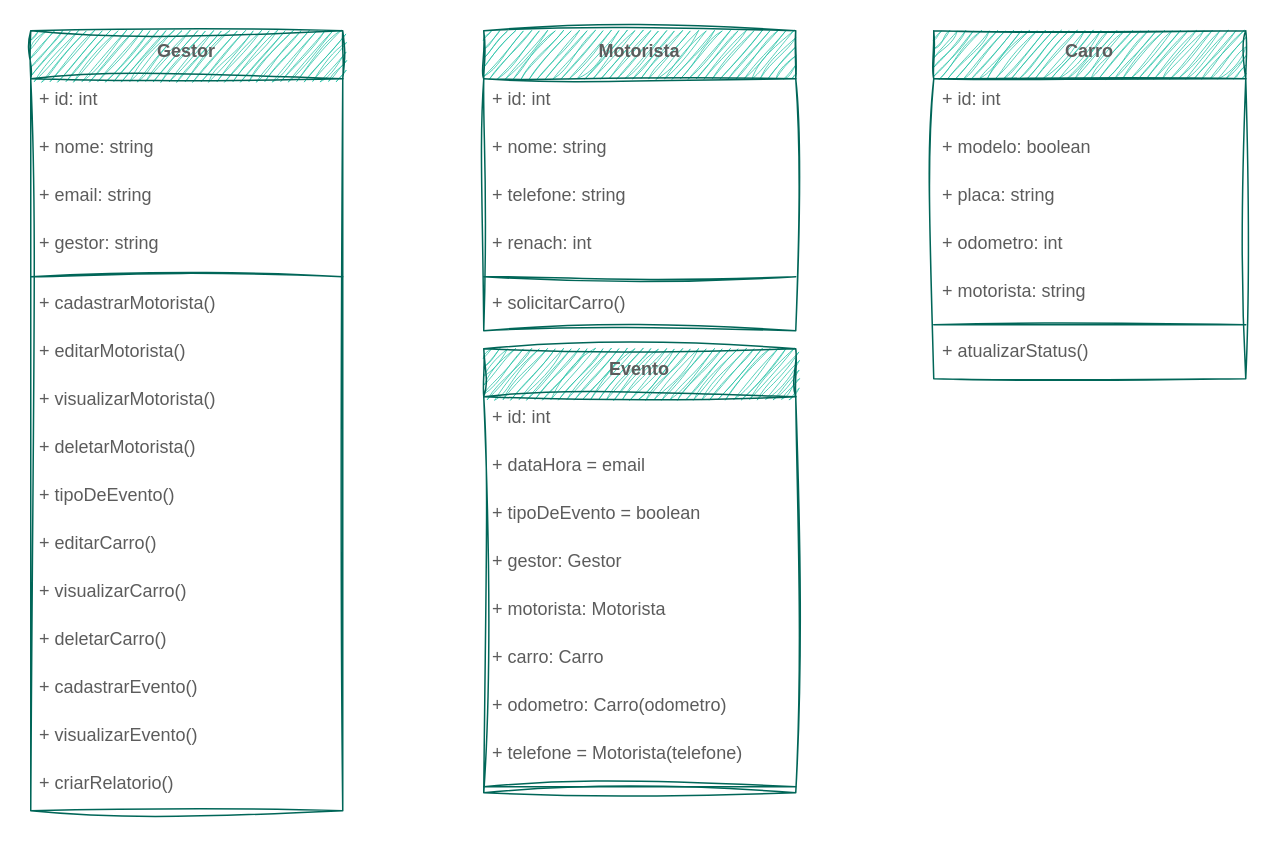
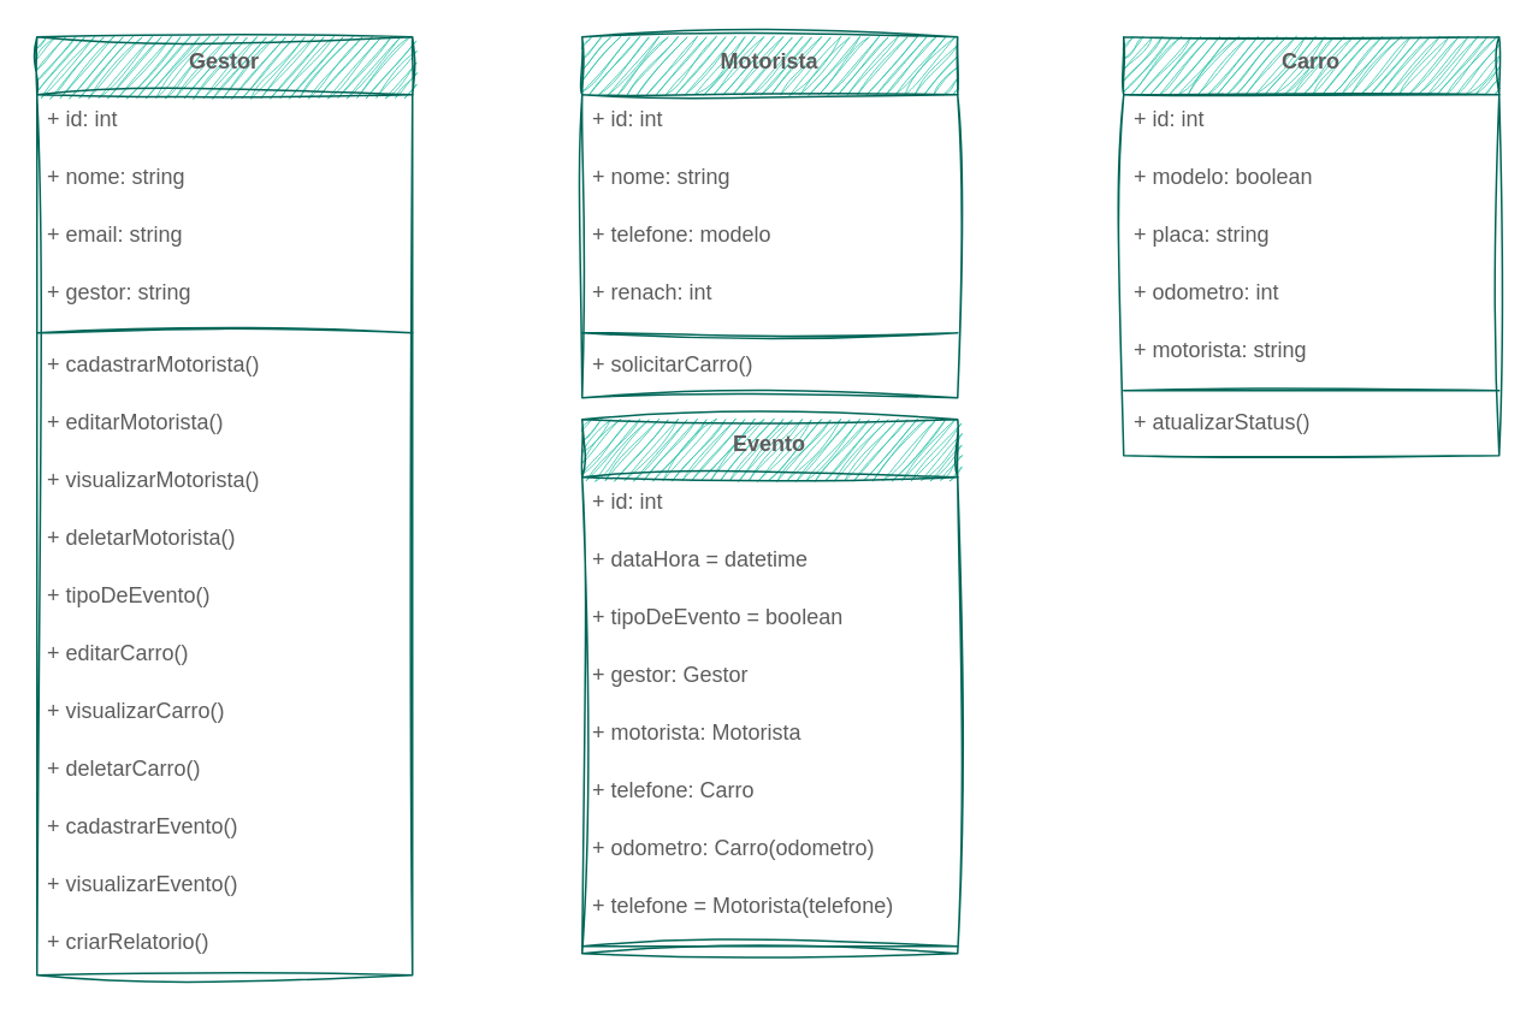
  <mxCell id="0" />
  <mxCell id="1" parent="0" />
  <mxCell id="2" value="Gestor" style="swimlane;fontStyle=1;align=center;verticalAlign=top;childLayout=stackLayout;horizontal=1;startSize=32;horizontalStack=0;resizeParent=1;resizeParentMax=0;resizeLast=0;collapsible=0;marginBottom=0;fillColor=#21C0A5;strokeColor=#006658;labelBackgroundColor=none;fontColor=#5C5C5C;sketch=1;curveFitting=1;jiggle=2;rounded=0;" parent="1" vertex="1"><mxGeometry x="20" y="20" width="208" height="520" as="geometry" /></mxCell>
  <mxCell id="3" value="+ id: int" style="text;strokeColor=none;fillColor=none;align=left;verticalAlign=top;spacingLeft=4;spacingRight=4;overflow=hidden;rotatable=0;points=[[0,0.5],[1,0.5]];portConstraint=eastwest;labelBackgroundColor=none;fontColor=#5C5C5C;sketch=1;curveFitting=1;jiggle=2;rounded=0;" parent="2" vertex="1"><mxGeometry y="32" width="208" height="32" as="geometry" /></mxCell>
  <mxCell id="4" value="+ nome: string" style="text;strokeColor=none;fillColor=none;align=left;verticalAlign=top;spacingLeft=4;spacingRight=4;overflow=hidden;rotatable=0;points=[[0,0.5],[1,0.5]];portConstraint=eastwest;labelBackgroundColor=none;fontColor=#5C5C5C;sketch=1;curveFitting=1;jiggle=2;rounded=0;" parent="2" vertex="1"><mxGeometry y="64" width="208" height="32" as="geometry" /></mxCell>
  <mxCell id="5" value="+ email: string" style="text;strokeColor=none;fillColor=none;align=left;verticalAlign=top;spacingLeft=4;spacingRight=4;overflow=hidden;rotatable=0;points=[[0,0.5],[1,0.5]];portConstraint=eastwest;labelBackgroundColor=none;fontColor=#5C5C5C;sketch=1;curveFitting=1;jiggle=2;rounded=0;" parent="2" vertex="1"><mxGeometry y="96" width="208" height="32" as="geometry" /></mxCell>
  <mxCell id="6" value="+ gestor: string" style="text;strokeColor=none;fillColor=none;align=left;verticalAlign=top;spacingLeft=4;spacingRight=4;overflow=hidden;rotatable=0;points=[[0,0.5],[1,0.5]];portConstraint=eastwest;labelBackgroundColor=none;fontColor=#5C5C5C;sketch=1;curveFitting=1;jiggle=2;rounded=0;" parent="2" vertex="1"><mxGeometry y="128" width="208" height="32" as="geometry" /></mxCell>
  <mxCell id="7" style="line;strokeWidth=1;fillColor=none;align=left;verticalAlign=middle;spacingTop=-1;spacingLeft=3;spacingRight=3;rotatable=0;labelPosition=right;points=[];portConstraint=eastwest;strokeColor=#006658;labelBackgroundColor=none;fontColor=#5C5C5C;sketch=1;curveFitting=1;jiggle=2;rounded=0;" parent="2" vertex="1"><mxGeometry y="160" width="208" height="8" as="geometry" /></mxCell>
  <mxCell id="8" value="+ cadastrarMotorista()" style="text;strokeColor=none;fillColor=none;align=left;verticalAlign=top;spacingLeft=4;spacingRight=4;overflow=hidden;rotatable=0;points=[[0,0.5],[1,0.5]];portConstraint=eastwest;labelBackgroundColor=none;fontColor=#5C5C5C;sketch=1;curveFitting=1;jiggle=2;rounded=0;" parent="2" vertex="1"><mxGeometry y="168" width="208" height="32" as="geometry" /></mxCell>
  <mxCell id="9" value="+ editarMotorista()" style="text;strokeColor=none;fillColor=none;align=left;verticalAlign=top;spacingLeft=4;spacingRight=4;overflow=hidden;rotatable=0;points=[[0,0.5],[1,0.5]];portConstraint=eastwest;labelBackgroundColor=none;fontColor=#5C5C5C;sketch=1;curveFitting=1;jiggle=2;rounded=0;" parent="2" vertex="1"><mxGeometry y="200" width="208" height="32" as="geometry" /></mxCell>
  <mxCell id="10" value="+ visualizarMotorista()" style="text;strokeColor=none;fillColor=none;align=left;verticalAlign=top;spacingLeft=4;spacingRight=4;overflow=hidden;rotatable=0;points=[[0,0.5],[1,0.5]];portConstraint=eastwest;labelBackgroundColor=none;fontColor=#5C5C5C;sketch=1;curveFitting=1;jiggle=2;rounded=0;" parent="2" vertex="1"><mxGeometry y="232" width="208" height="32" as="geometry" /></mxCell>
  <mxCell id="11" value="+ deletarMotorista()" style="text;strokeColor=none;fillColor=none;align=left;verticalAlign=top;spacingLeft=4;spacingRight=4;overflow=hidden;rotatable=0;points=[[0,0.5],[1,0.5]];portConstraint=eastwest;labelBackgroundColor=none;fontColor=#5C5C5C;sketch=1;curveFitting=1;jiggle=2;rounded=0;" parent="2" vertex="1"><mxGeometry y="264" width="208" height="32" as="geometry" /></mxCell>
  <mxCell id="12" value="+ tipoDeEvento()" style="text;strokeColor=none;fillColor=none;align=left;verticalAlign=top;spacingLeft=4;spacingRight=4;overflow=hidden;rotatable=0;points=[[0,0.5],[1,0.5]];portConstraint=eastwest;labelBackgroundColor=none;fontColor=#5C5C5C;sketch=1;curveFitting=1;jiggle=2;rounded=0;" parent="2" vertex="1"><mxGeometry y="296" width="208" height="32" as="geometry" /></mxCell>
  <mxCell id="13" value="+ editarCarro()" style="text;strokeColor=none;fillColor=none;align=left;verticalAlign=top;spacingLeft=4;spacingRight=4;overflow=hidden;rotatable=0;points=[[0,0.5],[1,0.5]];portConstraint=eastwest;labelBackgroundColor=none;fontColor=#5C5C5C;sketch=1;curveFitting=1;jiggle=2;rounded=0;" parent="2" vertex="1"><mxGeometry y="328" width="208" height="32" as="geometry" /></mxCell>
  <mxCell id="14" value="+ visualizarCarro()" style="text;strokeColor=none;fillColor=none;align=left;verticalAlign=top;spacingLeft=4;spacingRight=4;overflow=hidden;rotatable=0;points=[[0,0.5],[1,0.5]];portConstraint=eastwest;labelBackgroundColor=none;fontColor=#5C5C5C;sketch=1;curveFitting=1;jiggle=2;rounded=0;" parent="2" vertex="1"><mxGeometry y="360" width="208" height="32" as="geometry" /></mxCell>
  <mxCell id="15" value="+ deletarCarro()" style="text;strokeColor=none;fillColor=none;align=left;verticalAlign=top;spacingLeft=4;spacingRight=4;overflow=hidden;rotatable=0;points=[[0,0.5],[1,0.5]];portConstraint=eastwest;labelBackgroundColor=none;fontColor=#5C5C5C;sketch=1;curveFitting=1;jiggle=2;rounded=0;" parent="2" vertex="1"><mxGeometry y="392" width="208" height="32" as="geometry" /></mxCell>
  <mxCell id="16" value="+ cadastrarEvento()" style="text;strokeColor=none;fillColor=none;align=left;verticalAlign=top;spacingLeft=4;spacingRight=4;overflow=hidden;rotatable=0;points=[[0,0.5],[1,0.5]];portConstraint=eastwest;labelBackgroundColor=none;fontColor=#5C5C5C;sketch=1;curveFitting=1;jiggle=2;rounded=0;" parent="2" vertex="1"><mxGeometry y="424" width="208" height="32" as="geometry" /></mxCell>
  <mxCell id="17" value="+ visualizarEvento()" style="text;strokeColor=none;fillColor=none;align=left;verticalAlign=top;spacingLeft=4;spacingRight=4;overflow=hidden;rotatable=0;points=[[0,0.5],[1,0.5]];portConstraint=eastwest;labelBackgroundColor=none;fontColor=#5C5C5C;sketch=1;curveFitting=1;jiggle=2;rounded=0;" parent="2" vertex="1"><mxGeometry y="456" width="208" height="32" as="geometry" /></mxCell>
  <mxCell id="18" value="+ criarRelatorio()" style="text;strokeColor=none;fillColor=none;align=left;verticalAlign=top;spacingLeft=4;spacingRight=4;overflow=hidden;rotatable=0;points=[[0,0.5],[1,0.5]];portConstraint=eastwest;labelBackgroundColor=none;fontColor=#5C5C5C;sketch=1;curveFitting=1;jiggle=2;rounded=0;" vertex="1" parent="2"><mxGeometry y="488" width="208" height="32" as="geometry" /></mxCell>
  <mxCell id="19" value="Motorista" style="swimlane;fontStyle=1;align=center;verticalAlign=top;childLayout=stackLayout;horizontal=1;startSize=32;horizontalStack=0;resizeParent=1;resizeParentMax=0;resizeLast=0;collapsible=0;marginBottom=0;fillColor=#21C0A5;strokeColor=#006658;labelBackgroundColor=none;fontColor=#5C5C5C;sketch=1;curveFitting=1;jiggle=2;rounded=0;" parent="1" vertex="1"><mxGeometry x="322" y="20" width="208" height="200" as="geometry" /></mxCell>
  <mxCell id="20" value="+ id: int" style="text;strokeColor=none;fillColor=none;align=left;verticalAlign=top;spacingLeft=4;spacingRight=4;overflow=hidden;rotatable=0;points=[[0,0.5],[1,0.5]];portConstraint=eastwest;labelBackgroundColor=none;fontColor=#5C5C5C;sketch=1;curveFitting=1;jiggle=2;rounded=0;" parent="19" vertex="1"><mxGeometry y="32" width="208" height="32" as="geometry" /></mxCell>
  <mxCell id="21" value="+ nome: string" style="text;strokeColor=none;fillColor=none;align=left;verticalAlign=top;spacingLeft=4;spacingRight=4;overflow=hidden;rotatable=0;points=[[0,0.5],[1,0.5]];portConstraint=eastwest;labelBackgroundColor=none;fontColor=#5C5C5C;sketch=1;curveFitting=1;jiggle=2;rounded=0;" parent="19" vertex="1"><mxGeometry y="64" width="208" height="32" as="geometry" /></mxCell>
- <mxCell id="22" value="+ telefone: string" style="text;strokeColor=none;fillColor=none;align=left;verticalAlign=top;spacingLeft=4;spacingRight=4;overflow=hidden;rotatable=0;points=[[0,0.5],[1,0.5]];portConstraint=eastwest;labelBackgroundColor=none;fontColor=#5C5C5C;sketch=1;curveFitting=1;jiggle=2;rounded=0;" parent="19" vertex="1"><mxGeometry y="96" width="208" height="32" as="geometry" /></mxCell>
+ <mxCell id="22" value="+ telefone: modelo" style="text;strokeColor=none;fillColor=none;align=left;verticalAlign=top;spacingLeft=4;spacingRight=4;overflow=hidden;rotatable=0;points=[[0,0.5],[1,0.5]];portConstraint=eastwest;labelBackgroundColor=none;fontColor=#5C5C5C;sketch=1;curveFitting=1;jiggle=2;rounded=0;" parent="19" vertex="1"><mxGeometry y="96" width="208" height="32" as="geometry" /></mxCell>
  <mxCell id="23" value="+ renach: int " style="text;strokeColor=none;fillColor=none;align=left;verticalAlign=top;spacingLeft=4;spacingRight=4;overflow=hidden;rotatable=0;points=[[0,0.5],[1,0.5]];portConstraint=eastwest;labelBackgroundColor=none;fontColor=#5C5C5C;sketch=1;curveFitting=1;jiggle=2;rounded=0;" vertex="1" parent="19"><mxGeometry y="128" width="208" height="32" as="geometry" /></mxCell>
  <mxCell id="24" style="line;strokeWidth=1;fillColor=none;align=left;verticalAlign=middle;spacingTop=-1;spacingLeft=3;spacingRight=3;rotatable=0;labelPosition=right;points=[];portConstraint=eastwest;strokeColor=#006658;labelBackgroundColor=none;fontColor=#5C5C5C;sketch=1;curveFitting=1;jiggle=2;rounded=0;" parent="19" vertex="1"><mxGeometry y="160" width="208" height="8" as="geometry" /></mxCell>
  <mxCell id="25" value="+ solicitarCarro()" style="text;strokeColor=none;fillColor=none;align=left;verticalAlign=top;spacingLeft=4;spacingRight=4;overflow=hidden;rotatable=0;points=[[0,0.5],[1,0.5]];portConstraint=eastwest;labelBackgroundColor=none;fontColor=#5C5C5C;sketch=1;curveFitting=1;jiggle=2;rounded=0;" parent="19" vertex="1"><mxGeometry y="168" width="208" height="32" as="geometry" /></mxCell>
  <mxCell id="26" value="Carro" style="swimlane;fontStyle=1;align=center;verticalAlign=top;childLayout=stackLayout;horizontal=1;startSize=32;horizontalStack=0;resizeParent=1;resizeParentMax=0;resizeLast=0;collapsible=0;marginBottom=0;fillColor=#21C0A5;strokeColor=#006658;labelBackgroundColor=none;fontColor=#5C5C5C;sketch=1;curveFitting=1;jiggle=2;rounded=0;" parent="1" vertex="1"><mxGeometry x="622" y="20" width="208" height="232" as="geometry" /></mxCell>
  <mxCell id="27" value="+ id: int" style="text;strokeColor=none;fillColor=none;align=left;verticalAlign=top;spacingLeft=4;spacingRight=4;overflow=hidden;rotatable=0;points=[[0,0.5],[1,0.5]];portConstraint=eastwest;labelBackgroundColor=none;fontColor=#5C5C5C;sketch=1;curveFitting=1;jiggle=2;rounded=0;" parent="26" vertex="1"><mxGeometry y="32" width="208" height="32" as="geometry" /></mxCell>
  <mxCell id="28" value="+ modelo: boolean" style="text;strokeColor=none;fillColor=none;align=left;verticalAlign=top;spacingLeft=4;spacingRight=4;overflow=hidden;rotatable=0;points=[[0,0.5],[1,0.5]];portConstraint=eastwest;labelBackgroundColor=none;fontColor=#5C5C5C;sketch=1;curveFitting=1;jiggle=2;rounded=0;" parent="26" vertex="1"><mxGeometry y="64" width="208" height="32" as="geometry" /></mxCell>
  <mxCell id="29" value="+ placa: string" style="text;strokeColor=none;fillColor=none;align=left;verticalAlign=top;spacingLeft=4;spacingRight=4;overflow=hidden;rotatable=0;points=[[0,0.5],[1,0.5]];portConstraint=eastwest;labelBackgroundColor=none;fontColor=#5C5C5C;sketch=1;curveFitting=1;jiggle=2;rounded=0;" parent="26" vertex="1"><mxGeometry y="96" width="208" height="32" as="geometry" /></mxCell>
  <mxCell id="30" value="+ odometro: int" style="text;strokeColor=none;fillColor=none;align=left;verticalAlign=top;spacingLeft=4;spacingRight=4;overflow=hidden;rotatable=0;points=[[0,0.5],[1,0.5]];portConstraint=eastwest;labelBackgroundColor=none;fontColor=#5C5C5C;sketch=1;curveFitting=1;jiggle=2;rounded=0;" parent="26" vertex="1"><mxGeometry y="128" width="208" height="32" as="geometry" /></mxCell>
  <mxCell id="31" value="+ motorista: string" style="text;strokeColor=none;fillColor=none;align=left;verticalAlign=top;spacingLeft=4;spacingRight=4;overflow=hidden;rotatable=0;points=[[0,0.5],[1,0.5]];portConstraint=eastwest;labelBackgroundColor=none;fontColor=#5C5C5C;sketch=1;curveFitting=1;jiggle=2;rounded=0;" parent="26" vertex="1"><mxGeometry y="160" width="208" height="32" as="geometry" /></mxCell>
  <mxCell id="32" style="line;strokeWidth=1;fillColor=none;align=left;verticalAlign=middle;spacingTop=-1;spacingLeft=3;spacingRight=3;rotatable=0;labelPosition=right;points=[];portConstraint=eastwest;strokeColor=#006658;labelBackgroundColor=none;fontColor=#5C5C5C;sketch=1;curveFitting=1;jiggle=2;rounded=0;" parent="26" vertex="1"><mxGeometry y="192" width="208" height="8" as="geometry" /></mxCell>
  <mxCell id="33" value="+ atualizarStatus()" style="text;strokeColor=none;fillColor=none;align=left;verticalAlign=top;spacingLeft=4;spacingRight=4;overflow=hidden;rotatable=0;points=[[0,0.5],[1,0.5]];portConstraint=eastwest;labelBackgroundColor=none;fontColor=#5C5C5C;sketch=1;curveFitting=1;jiggle=2;rounded=0;" parent="26" vertex="1"><mxGeometry y="200" width="208" height="32" as="geometry" /></mxCell>
  <mxCell id="34" value="Evento" style="swimlane;fontStyle=1;align=center;verticalAlign=top;childLayout=stackLayout;horizontal=1;startSize=32;horizontalStack=0;resizeParent=1;resizeParentMax=0;resizeLast=0;collapsible=0;marginBottom=0;fillColor=#21C0A5;strokeColor=#006658;labelBackgroundColor=none;fontColor=#5C5C5C;sketch=1;curveFitting=1;jiggle=2;rounded=0;" parent="1" vertex="1"><mxGeometry x="322" y="232" width="208" height="296" as="geometry" /></mxCell>
  <mxCell id="35" value="+ id: int" style="text;strokeColor=none;fillColor=none;align=left;verticalAlign=top;spacingLeft=4;spacingRight=4;overflow=hidden;rotatable=0;points=[[0,0.5],[1,0.5]];portConstraint=eastwest;labelBackgroundColor=none;fontColor=#5C5C5C;sketch=1;curveFitting=1;jiggle=2;rounded=0;" parent="34" vertex="1"><mxGeometry y="32" width="208" height="32" as="geometry" /></mxCell>
- <mxCell id="36" value="+ dataHora = email" style="text;strokeColor=none;fillColor=none;align=left;verticalAlign=top;spacingLeft=4;spacingRight=4;overflow=hidden;rotatable=0;points=[[0,0.5],[1,0.5]];portConstraint=eastwest;labelBackgroundColor=none;fontColor=#5C5C5C;sketch=1;curveFitting=1;jiggle=2;rounded=0;" parent="34" vertex="1"><mxGeometry y="64" width="208" height="32" as="geometry" /></mxCell>
+ <mxCell id="36" value="+ dataHora = datetime" style="text;strokeColor=none;fillColor=none;align=left;verticalAlign=top;spacingLeft=4;spacingRight=4;overflow=hidden;rotatable=0;points=[[0,0.5],[1,0.5]];portConstraint=eastwest;labelBackgroundColor=none;fontColor=#5C5C5C;sketch=1;curveFitting=1;jiggle=2;rounded=0;" parent="34" vertex="1"><mxGeometry y="64" width="208" height="32" as="geometry" /></mxCell>
  <mxCell id="37" value="+ tipoDeEvento = boolean" style="text;strokeColor=none;fillColor=none;align=left;verticalAlign=top;spacingLeft=4;spacingRight=4;overflow=hidden;rotatable=0;points=[[0,0.5],[1,0.5]];portConstraint=eastwest;labelBackgroundColor=none;fontColor=#5C5C5C;sketch=1;curveFitting=1;jiggle=2;rounded=0;" parent="34" vertex="1"><mxGeometry y="96" width="208" height="32" as="geometry" /></mxCell>
  <mxCell id="38" value="+ gestor: Gestor " style="text;strokeColor=none;fillColor=none;align=left;verticalAlign=top;spacingLeft=4;spacingRight=4;overflow=hidden;rotatable=0;points=[[0,0.5],[1,0.5]];portConstraint=eastwest;labelBackgroundColor=none;fontColor=#5C5C5C;sketch=1;curveFitting=1;jiggle=2;rounded=0;" parent="34" vertex="1"><mxGeometry y="128" width="208" height="32" as="geometry" /></mxCell>
  <mxCell id="39" value="+ motorista: Motorista" style="text;strokeColor=none;fillColor=none;align=left;verticalAlign=top;spacingLeft=4;spacingRight=4;overflow=hidden;rotatable=0;points=[[0,0.5],[1,0.5]];portConstraint=eastwest;labelBackgroundColor=none;fontColor=#5C5C5C;sketch=1;curveFitting=1;jiggle=2;rounded=0;" parent="34" vertex="1"><mxGeometry y="160" width="208" height="32" as="geometry" /></mxCell>
- <mxCell id="40" value="+ carro: Carro" style="text;strokeColor=none;fillColor=none;align=left;verticalAlign=top;spacingLeft=4;spacingRight=4;overflow=hidden;rotatable=0;points=[[0,0.5],[1,0.5]];portConstraint=eastwest;labelBackgroundColor=none;fontColor=#5C5C5C;sketch=1;curveFitting=1;jiggle=2;rounded=0;" parent="34" vertex="1"><mxGeometry y="192" width="208" height="32" as="geometry" /></mxCell>
+ <mxCell id="40" value="+ telefone: Carro" style="text;strokeColor=none;fillColor=none;align=left;verticalAlign=top;spacingLeft=4;spacingRight=4;overflow=hidden;rotatable=0;points=[[0,0.5],[1,0.5]];portConstraint=eastwest;labelBackgroundColor=none;fontColor=#5C5C5C;sketch=1;curveFitting=1;jiggle=2;rounded=0;" parent="34" vertex="1"><mxGeometry y="192" width="208" height="32" as="geometry" /></mxCell>
  <mxCell id="41" value="+ odometro: Carro(odometro)" style="text;strokeColor=none;fillColor=none;align=left;verticalAlign=top;spacingLeft=4;spacingRight=4;overflow=hidden;rotatable=0;points=[[0,0.5],[1,0.5]];portConstraint=eastwest;labelBackgroundColor=none;fontColor=#5C5C5C;sketch=1;curveFitting=1;jiggle=2;rounded=0;" parent="34" vertex="1"><mxGeometry y="224" width="208" height="32" as="geometry" /></mxCell>
  <mxCell id="42" value="+ telefone = Motorista(telefone)" style="text;strokeColor=none;fillColor=none;align=left;verticalAlign=top;spacingLeft=4;spacingRight=4;overflow=hidden;rotatable=0;points=[[0,0.5],[1,0.5]];portConstraint=eastwest;labelBackgroundColor=none;fontColor=#5C5C5C;sketch=1;curveFitting=1;jiggle=2;rounded=0;" parent="34" vertex="1"><mxGeometry y="256" width="208" height="32" as="geometry" /></mxCell>
  <mxCell id="43" style="line;strokeWidth=1;fillColor=none;align=left;verticalAlign=middle;spacingTop=-1;spacingLeft=3;spacingRight=3;rotatable=0;labelPosition=right;points=[];portConstraint=eastwest;strokeColor=#006658;labelBackgroundColor=none;fontColor=#5C5C5C;sketch=1;curveFitting=1;jiggle=2;rounded=0;" parent="34" vertex="1"><mxGeometry y="288" width="208" height="8" as="geometry" /></mxCell>
